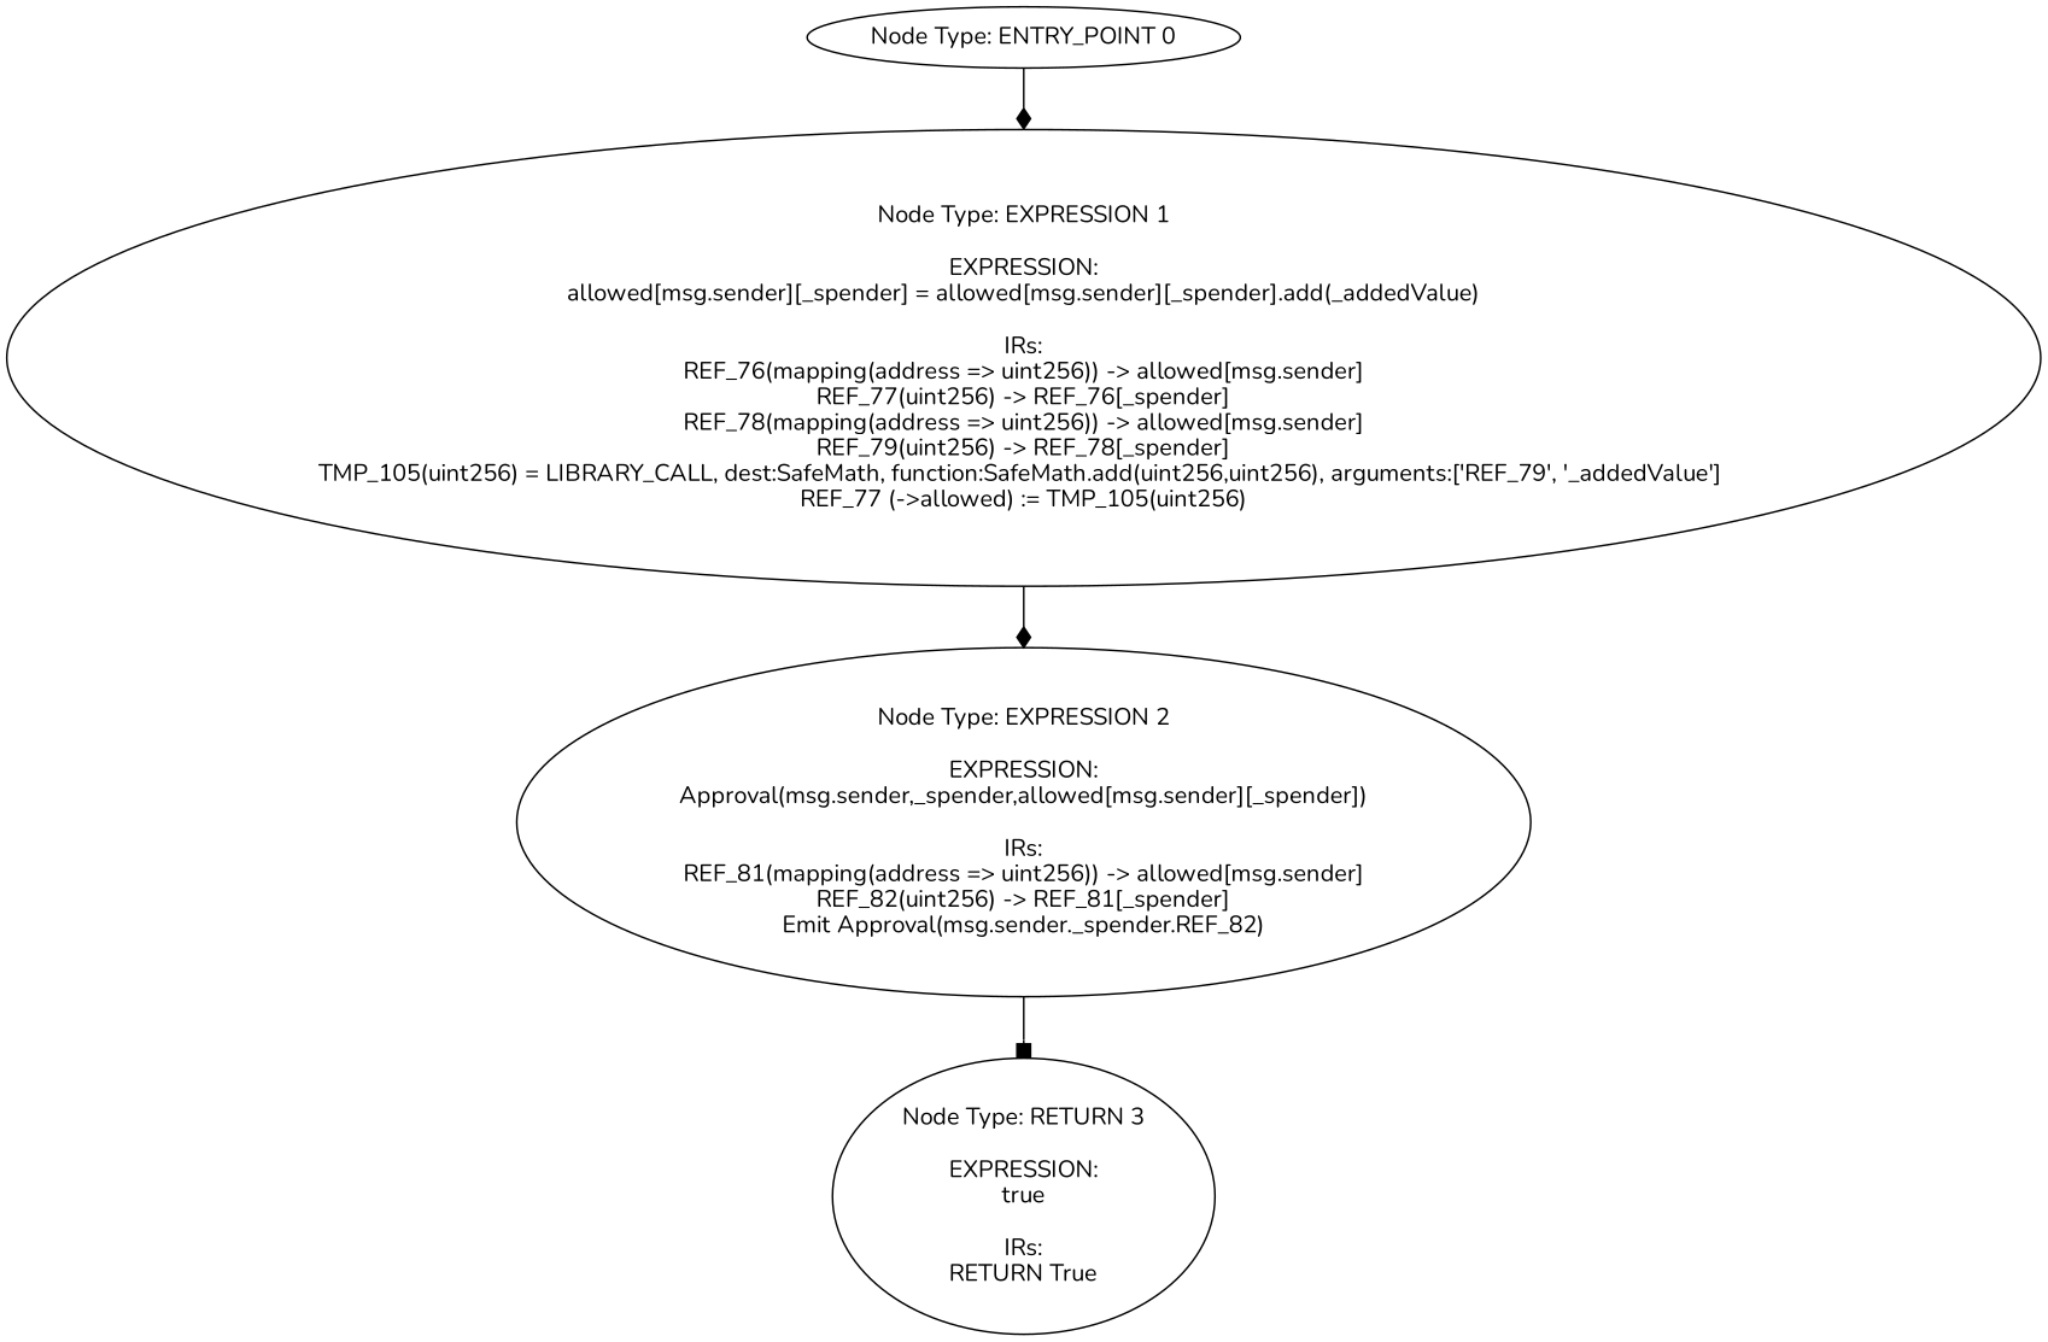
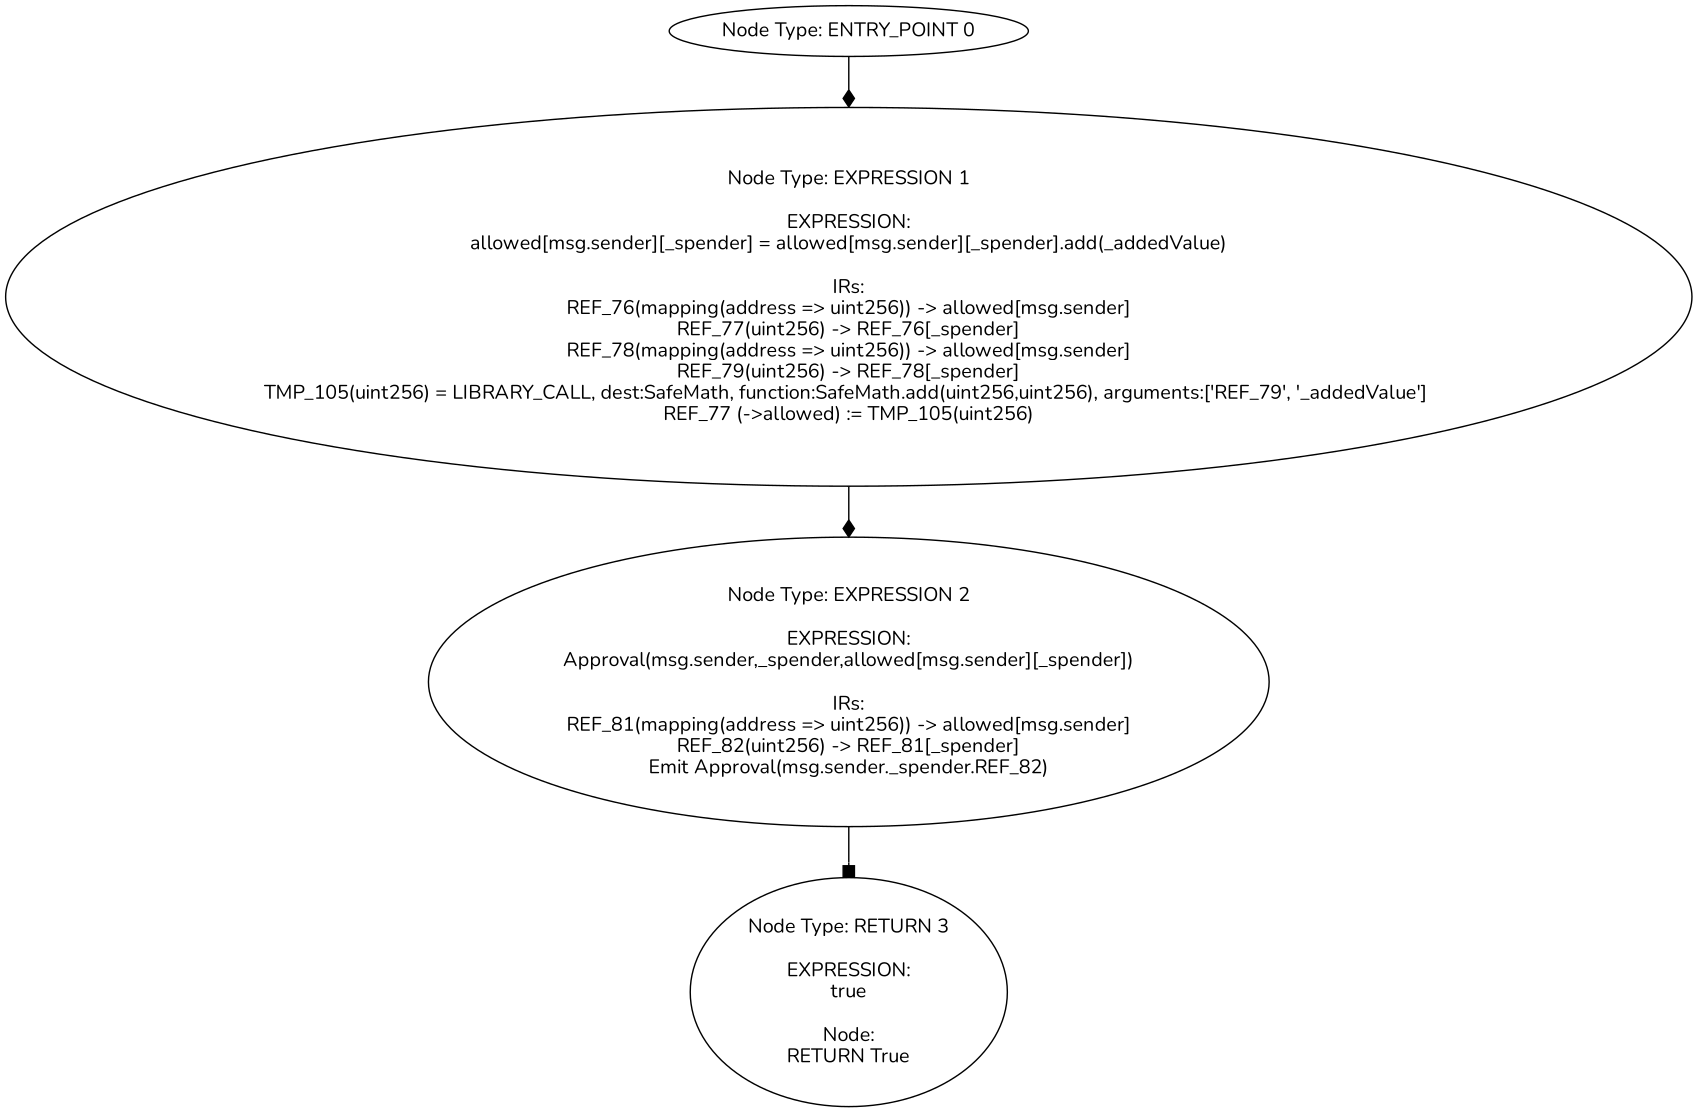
  digraph {
    fontname=Nunito
    node [fontname=Nunito]
    edge [arrowhead=diamond fontname=Nunito]
    n1 [label="Node Type: ENTRY_POINT 0\n"]
    n2 [label="Node Type: EXPRESSION 1\n\nEXPRESSION:\nallowed[msg.sender][_spender] = allowed[msg.sender][_spender].add(_addedValue)\n\nIRs:\nREF_76(mapping(address => uint256)) -> allowed[msg.sender]\nREF_77(uint256) -> REF_76[_spender]\nREF_78(mapping(address => uint256)) -> allowed[msg.sender]\nREF_79(uint256) -> REF_78[_spender]\nTMP_105(uint256) = LIBRARY_CALL, dest:SafeMath, function:SafeMath.add(uint256,uint256), arguments:['REF_79', '_addedValue'] \nREF_77 (->allowed) := TMP_105(uint256)"]
    n3 [label="Node Type: EXPRESSION 2\n\nEXPRESSION:\nApproval(msg.sender,_spender,allowed[msg.sender][_spender])\n\nIRs:\nREF_81(mapping(address => uint256)) -> allowed[msg.sender]\nREF_82(uint256) -> REF_81[_spender]\nEmit Approval(msg.sender._spender.REF_82)"]
-   n4 [label="Node Type: RETURN 3\n\nEXPRESSION:\ntrue\n\nIRs:\nRETURN True"]
+   n4 [label="Node Type: RETURN 3\n\nEXPRESSION:\ntrue\n\nNode:\nRETURN True"]
    n1 -> n2
    n2 -> n3
    n3 -> n4 [arrowhead=box]
  }
